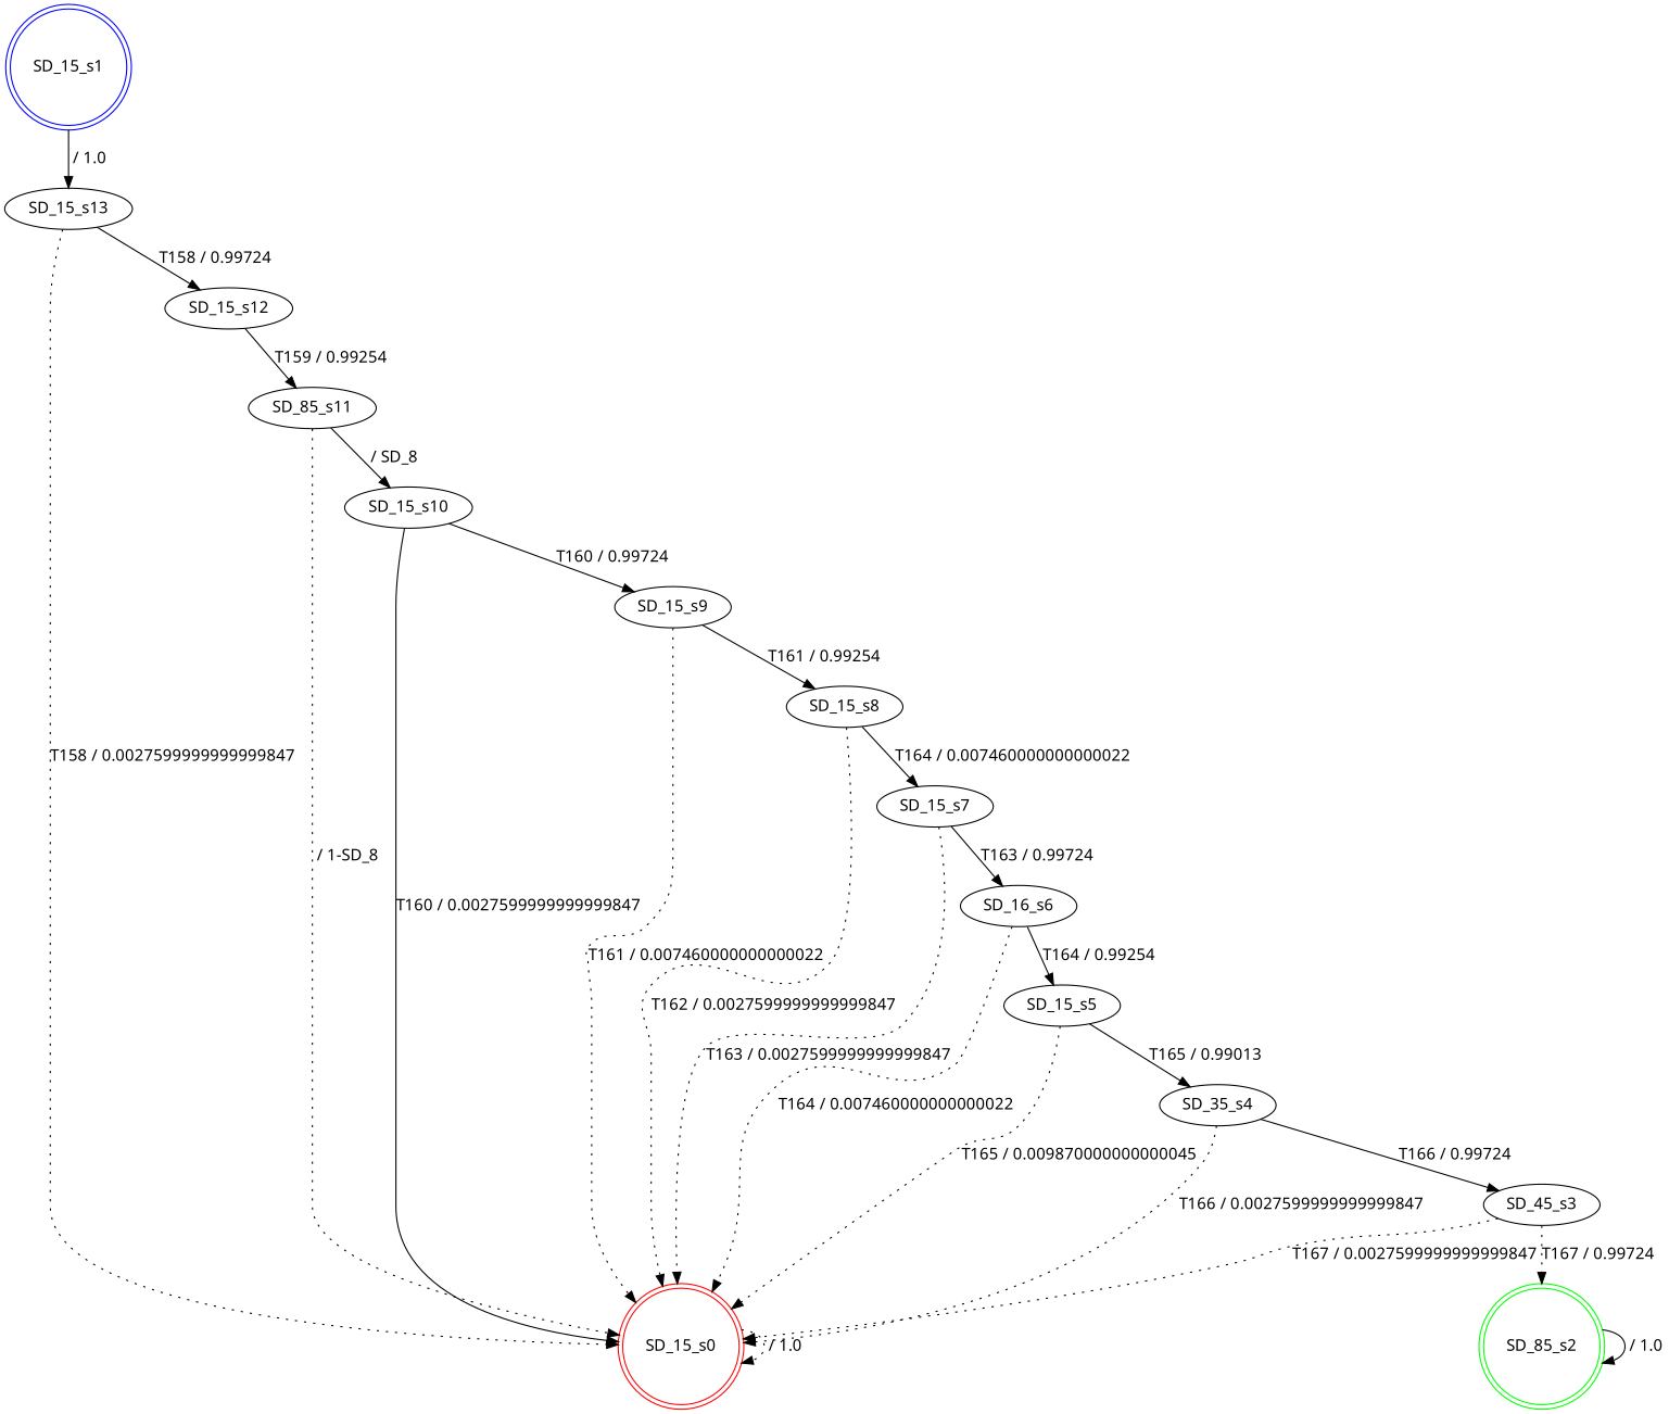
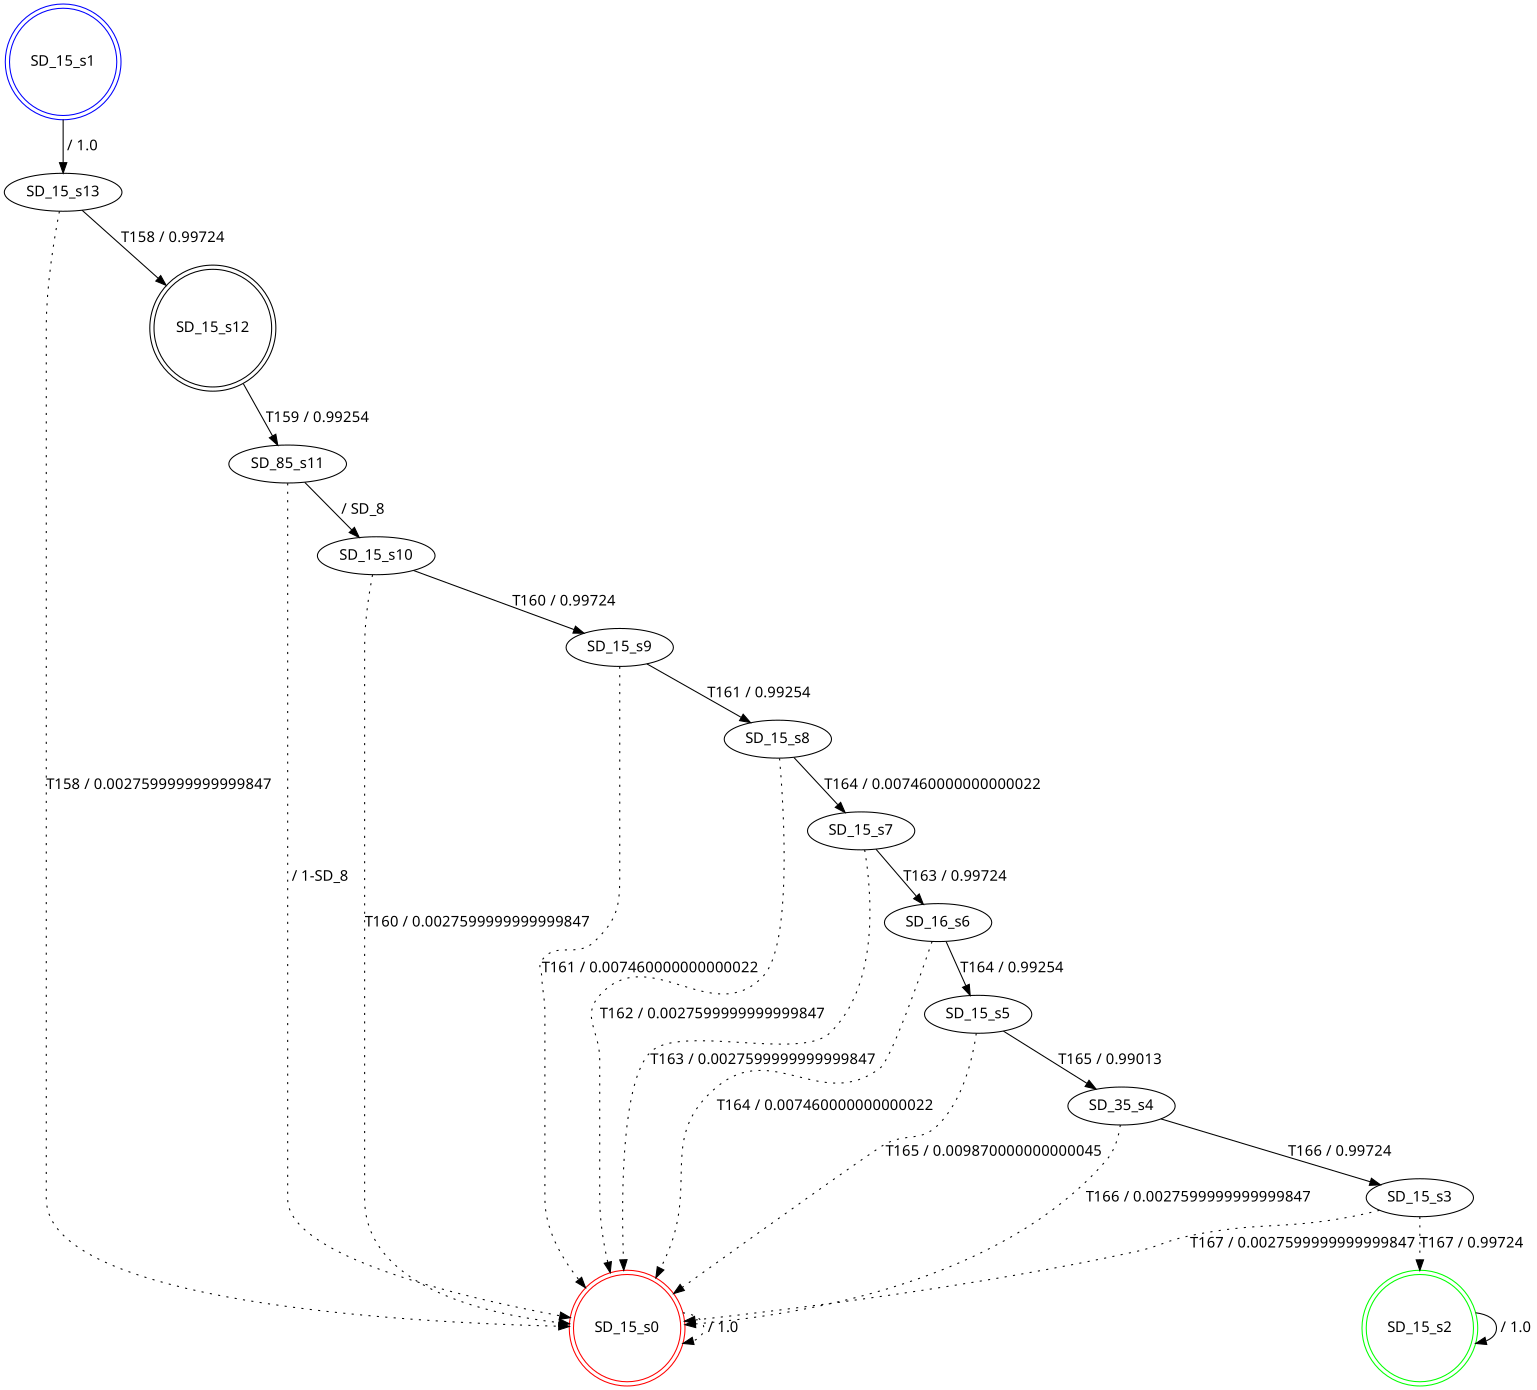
  digraph {
    fontname="Noto Sans"
    node [fontname="Noto Sans"]
    edge [fontname="Noto Sans"]
    n1 [color=red label=SD_15_s0 shape=doublecircle]
    n2 [color=blue label=SD_15_s1 shape=doublecircle]
    n3 [label=SD_15_s13]
-   n4 [label=SD_15_s12]
-   n5 [color=green label=SD_85_s2 shape=doublecircle]
-   n6 [label=SD_45_s3]
+   n4 [label=SD_15_s12 shape=doublecircle]
+   n5 [color=green label=SD_15_s2 shape=doublecircle]
+   n6 [label=SD_15_s3]
    n7 [label=SD_35_s4]
    n8 [label=SD_15_s5]
    n9 [label=SD_16_s6]
    n10 [label=SD_15_s7]
    n11 [label=SD_15_s8]
    n12 [label=SD_15_s9]
    n13 [label=SD_15_s10]
    n14 [label=SD_85_s11]
    n1 -> n1 [label=" / 1.0" style=dotted]
    n2 -> n3 [label=" / 1.0"]
    n3 -> n1 [label="T158 / 0.0027599999999999847" style=dotted]
    n3 -> n4 [label="T158 / 0.99724"]
    n4 -> n14 [label="T159 / 0.99254"]
    n5 -> n5 [label=" / 1.0"]
    n6 -> n1 [label="T167 / 0.0027599999999999847" style=dotted]
    n6 -> n5 [label="T167 / 0.99724" style=dotted]
    n7 -> n1 [label="T166 / 0.0027599999999999847" style=dotted]
    n7 -> n6 [label="T166 / 0.99724"]
    n8 -> n1 [label="T165 / 0.009870000000000045" style=dotted]
    n8 -> n7 [label="T165 / 0.99013"]
    n9 -> n1 [label="T164 / 0.007460000000000022" style=dotted]
    n9 -> n8 [label="T164 / 0.99254"]
    n10 -> n1 [label="T163 / 0.0027599999999999847" style=dotted]
    n10 -> n9 [label="T163 / 0.99724"]
    n11 -> n1 [label="T162 / 0.0027599999999999847" style=dotted]
    n11 -> n10 [label="T164 / 0.007460000000000022"]
    n12 -> n1 [label="T161 / 0.007460000000000022" style=dotted]
    n12 -> n11 [label="T161 / 0.99254"]
-   n13 -> n1 [label="T160 / 0.0027599999999999847" style=solid]
+   n13 -> n1 [label="T160 / 0.0027599999999999847" style=dotted]
    n13 -> n12 [label="T160 / 0.99724"]
    n14 -> n1 [label=" / 1-SD_8" style=dotted]
    n14 -> n13 [label=" / SD_8"]
  }
